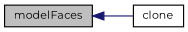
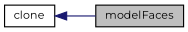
  digraph {
    rankdir=LR
    fontname=Montserrat
    node [color=black fontname=Montserrat fontsize=10 shape=record]
    n1 [fillcolor=grey75 fontcolor=black height=0.2 label=modelFaces style=filled width=0.4]
    n2 [height=0.2 label=clone width=0.4]
-   n1 -> n2 [color=midnightblue dir=back fontname=Montserrat fontsize=10 labelfontname=FreeSans labelfontsize=10 style=solid]
+   n2 -> n1 [color=midnightblue dir=back fontname=Montserrat fontsize=10 labelfontname=FreeSans labelfontsize=10 style=solid]
  }
